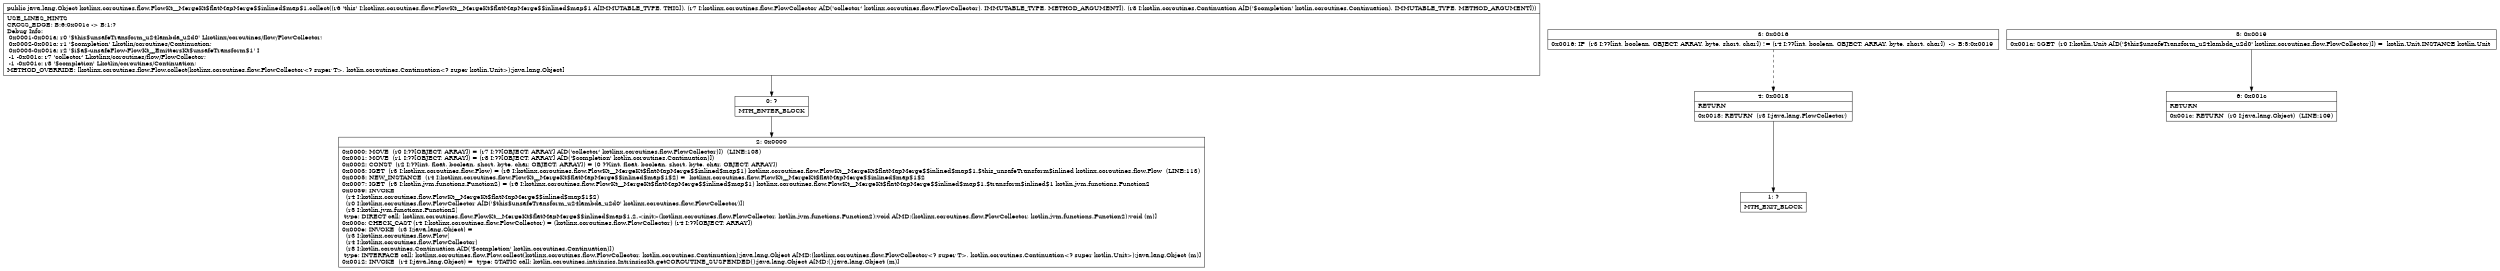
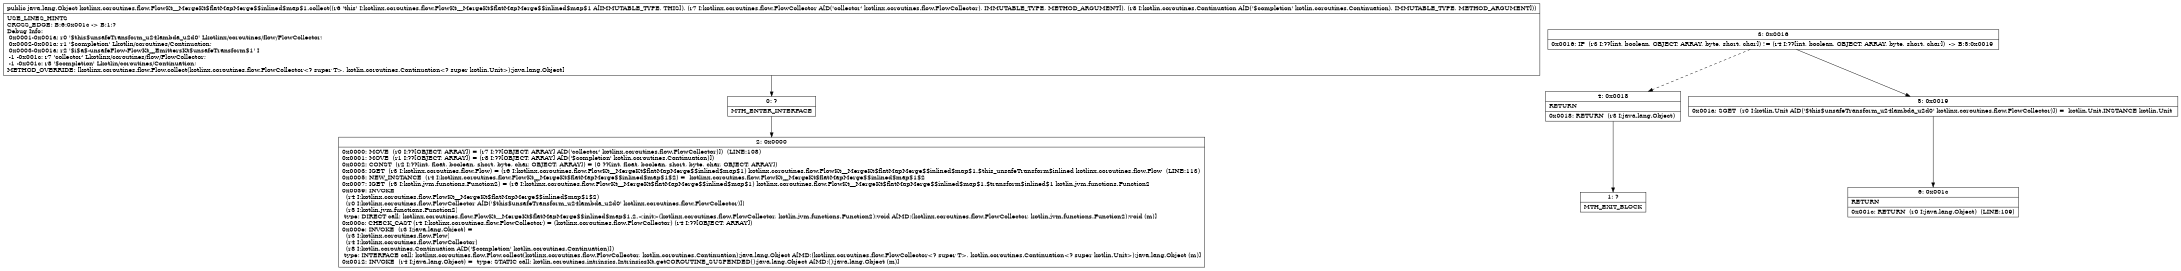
  digraph {
    node [shape=record]
-   n1 [label="{0\:\ ?|MTH_ENTER_BLOCK\l}"]
+   n1 [label="{0\:\ ?|MTH_ENTER_INTERFACE\l}"]
    n2 [label="{2\:\ 0x0000|0x0000: MOVE  (r0 I:??[OBJECT, ARRAY]) = (r7 I:??[OBJECT, ARRAY] A[D('collector' kotlinx.coroutines.flow.FlowCollector)])  (LINE:108)\l0x0001: MOVE  (r1 I:??[OBJECT, ARRAY]) = (r8 I:??[OBJECT, ARRAY] A[D('$completion' kotlin.coroutines.Continuation)]) \l0x0002: CONST  (r2 I:??[int, float, boolean, short, byte, char, OBJECT, ARRAY]) = (0 ??[int, float, boolean, short, byte, char, OBJECT, ARRAY]) \l0x0003: IGET  (r3 I:kotlinx.coroutines.flow.Flow) = (r6 I:kotlinx.coroutines.flow.FlowKt__MergeKt$flatMapMerge$$inlined$map$1) kotlinx.coroutines.flow.FlowKt__MergeKt$flatMapMerge$$inlined$map$1.$this_unsafeTransform$inlined kotlinx.coroutines.flow.Flow  (LINE:113)\l0x0005: NEW_INSTANCE  (r4 I:kotlinx.coroutines.flow.FlowKt__MergeKt$flatMapMerge$$inlined$map$1$2) =  kotlinx.coroutines.flow.FlowKt__MergeKt$flatMapMerge$$inlined$map$1$2 \l0x0007: IGET  (r5 I:kotlin.jvm.functions.Function2) = (r6 I:kotlinx.coroutines.flow.FlowKt__MergeKt$flatMapMerge$$inlined$map$1) kotlinx.coroutines.flow.FlowKt__MergeKt$flatMapMerge$$inlined$map$1.$transform$inlined$1 kotlin.jvm.functions.Function2 \l0x0039: INVOKE  \l  (r4 I:kotlinx.coroutines.flow.FlowKt__MergeKt$flatMapMerge$$inlined$map$1$2)\l  (r0 I:kotlinx.coroutines.flow.FlowCollector A[D('$this$unsafeTransform_u24lambda_u2d0' kotlinx.coroutines.flow.FlowCollector)])\l  (r5 I:kotlin.jvm.functions.Function2)\l type: DIRECT call: kotlinx.coroutines.flow.FlowKt__MergeKt$flatMapMerge$$inlined$map$1.2.\<init\>(kotlinx.coroutines.flow.FlowCollector, kotlin.jvm.functions.Function2):void A[MD:(kotlinx.coroutines.flow.FlowCollector, kotlin.jvm.functions.Function2):void (m)]\l0x000c: CHECK_CAST (r4 I:kotlinx.coroutines.flow.FlowCollector) = (kotlinx.coroutines.flow.FlowCollector) (r4 I:??[OBJECT, ARRAY]) \l0x000e: INVOKE  (r3 I:java.lang.Object) = \l  (r3 I:kotlinx.coroutines.flow.Flow)\l  (r4 I:kotlinx.coroutines.flow.FlowCollector)\l  (r8 I:kotlin.coroutines.Continuation A[D('$completion' kotlin.coroutines.Continuation)])\l type: INTERFACE call: kotlinx.coroutines.flow.Flow.collect(kotlinx.coroutines.flow.FlowCollector, kotlin.coroutines.Continuation):java.lang.Object A[MD:(kotlinx.coroutines.flow.FlowCollector\<? super T\>, kotlin.coroutines.Continuation\<? super kotlin.Unit\>):java.lang.Object (m)]\l0x0012: INVOKE  (r4 I:java.lang.Object) =  type: STATIC call: kotlin.coroutines.intrinsics.IntrinsicsKt.getCOROUTINE_SUSPENDED():java.lang.Object A[MD:():java.lang.Object (m)]\l}"]
    n3 [label="{3\:\ 0x0016|0x0016: IF  (r3 I:??[int, boolean, OBJECT, ARRAY, byte, short, char]) != (r4 I:??[int, boolean, OBJECT, ARRAY, byte, short, char])  \-\> B:5:0x0019 \l}"]
-   n4 [label="{4\:\ 0x0018|RETURN\l|0x0018: RETURN  (r3 I:java.lang.FlowCollector) \l}"]
+   n4 [label="{4\:\ 0x0018|RETURN\l|0x0018: RETURN  (r3 I:java.lang.Object) \l}"]
    n5 [label="{5\:\ 0x0019|0x001a: SGET  (r0 I:kotlin.Unit A[D('$this$unsafeTransform_u24lambda_u2d0' kotlinx.coroutines.flow.FlowCollector)]) =  kotlin.Unit.INSTANCE kotlin.Unit \l}"]
    n6 [label="{1\:\ ?|MTH_EXIT_BLOCK\l}"]
    n7 [label="{6\:\ 0x001c|RETURN\l|0x001c: RETURN  (r0 I:java.lang.Object)  (LINE:109)\l}"]
    n8 [label="{public java.lang.Object kotlinx.coroutines.flow.FlowKt__MergeKt$flatMapMerge$$inlined$map$1.collect((r6 'this' I:kotlinx.coroutines.flow.FlowKt__MergeKt$flatMapMerge$$inlined$map$1 A[IMMUTABLE_TYPE, THIS]), (r7 I:kotlinx.coroutines.flow.FlowCollector A[D('collector' kotlinx.coroutines.flow.FlowCollector), IMMUTABLE_TYPE, METHOD_ARGUMENT]), (r8 I:kotlin.coroutines.Continuation A[D('$completion' kotlin.coroutines.Continuation), IMMUTABLE_TYPE, METHOD_ARGUMENT]))  | USE_LINES_HINTS\lCROSS_EDGE: B:6:0x001c \-\> B:1:?\lDebug Info:\l  0x0001\-0x001a: r0 '$this$unsafeTransform_u24lambda_u2d0' Lkotlinx\/coroutines\/flow\/FlowCollector;\l  0x0002\-0x001a: r1 '$completion' Lkotlin\/coroutines\/Continuation;\l  0x0003\-0x001a: r2 '$i$a$\-unsafeFlow\-FlowKt__EmittersKt$unsafeTransform$1' I\l  \-1 \-0x001c: r7 'collector' Lkotlinx\/coroutines\/flow\/FlowCollector;\l  \-1 \-0x001c: r8 '$completion' Lkotlin\/coroutines\/Continuation;\lMETHOD_OVERRIDE: [kotlinx.coroutines.flow.Flow.collect(kotlinx.coroutines.flow.FlowCollector\<? super T\>, kotlin.coroutines.Continuation\<? super kotlin.Unit\>):java.lang.Object]\l}"]
    n1 -> n2
    n3 -> n4 [style=dashed]
+   n3 -> n5
    n4 -> n6
    n5 -> n7
    n8 -> n1
  }
